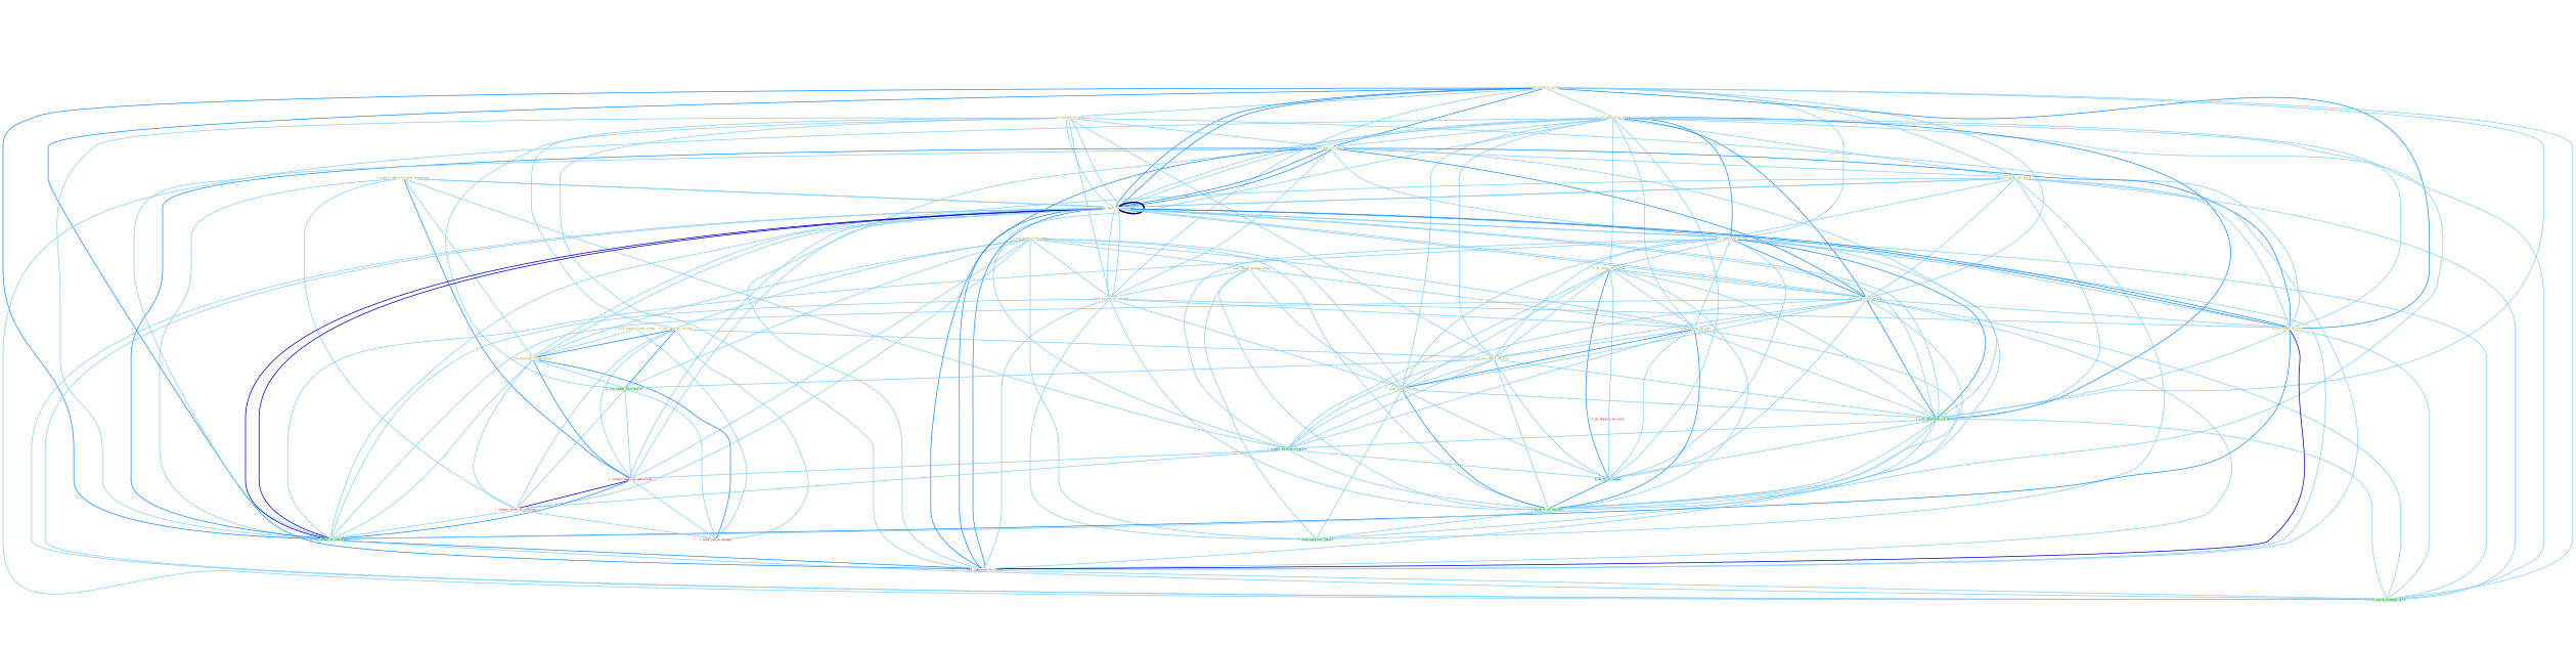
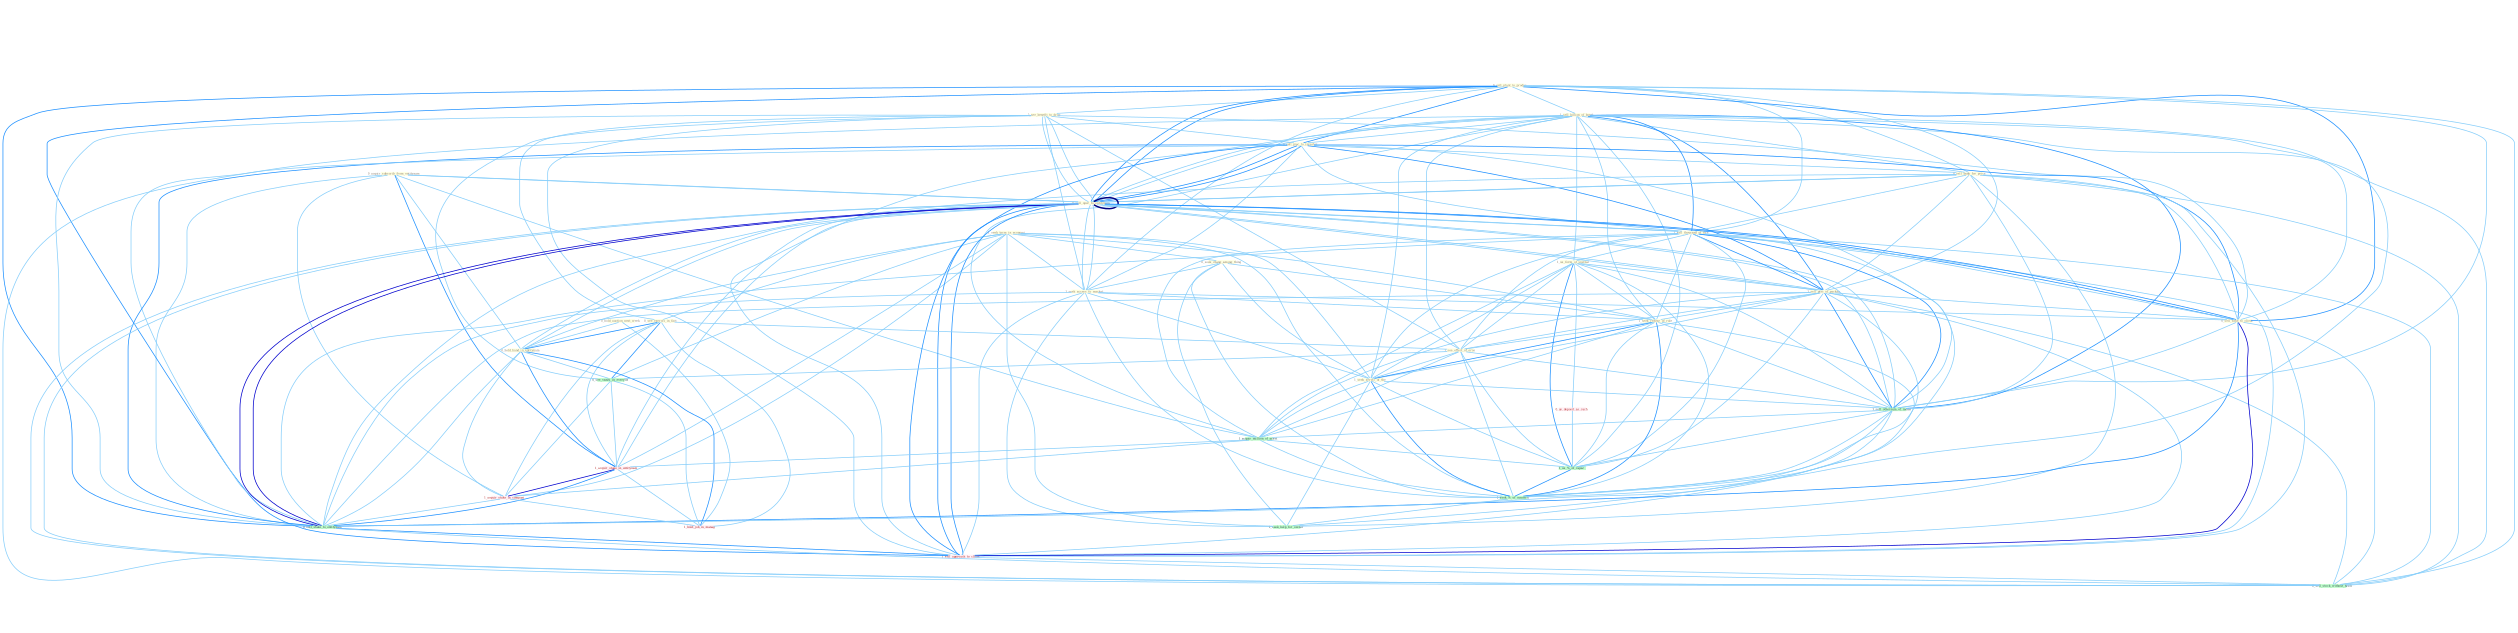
  graph {
    node [color="#ffffe0" fixedsize=true fontcolor="#8b7d6b" fontsize=4 shape=polygon style=filled]
    edge [color="#87cefa" w=1]
    "0_acquir_subscrib_from_entitynam " [height=.06 width=.5]
    "1_seek_term_in_economi " [height=.06 width=.5]
    "0_hold_auction_next_week " [height=.06 width=.5]
    "0_sell_plant_to_produc " [height=.06 width=.5]
    "1_sell_billion_of_bond " [height=.06 width=.5]
    "0_see_benefit_to_drop " [height=.06 width=.5]
    "0_sell_piec_to_investor " [height=.06 width=.5]
    "0_seek_chang_among_thing " [height=.06 width=.5]
    "0_sell_bank_for_price " [height=.06 width=.5]
    "0_sell_oper_to_entitynam " [height=.06 width=.5]
    "0_see_exercis_in_fact " [height=.06 width=.5]
    "1_seek_access_to_market " [height=.06 width=.5]
    "1_sell_thousand_of_tire " [height=.06 width=.5]
    "1_us_form_of_journal " [height=.06 width=.5]
    "1_sell_piec_of_packag " [height=.06 width=.5]
    "0_hold_hand_in_entitynam " [height=.06 width=.5]
    "1_seek_rehear_of_rule " [height=.06 width=.5]
    "1_see_effect_of_eros " [height=.06 width=.5]
    "1_seek_servic_of_the " [height=.06 width=.5]
    "0_sell_time_to_client " [height=.06 width=.5]
    "0_us_deposit_as_cach " [color="#fff0f5" fontcolor="#b22222" height=.06 width=.5]
    "1_acquir_stake_in_entitynam " [color="#fff0f5" fontcolor="#b22222" height=.06 width=.5]
    "1_acquir_stake_in_compani " [color="#fff0f5" fontcolor="#b22222" height=.06 width=.5]
    "1_sell_approach_to_client " [color="#fff0f5" fontcolor="#b22222" height=.06 width=.5]
    "1_hold_job_in_manag " [color="#fff0f5" fontcolor="#b22222" height=.06 width=.5]
    "1_acquir_million_of_asset " [color="#BDFCC9" fontcolor="#2f4f4f" height=.06 width=.5]
    "0_sell_stake_to_entitynam " [color="#BDFCC9" fontcolor="#2f4f4f" height=.06 width=.5]
    "0_see_vaniti_in_everyon " [color="#BDFCC9" fontcolor="#2f4f4f" height=.06 width=.5]
    "1_seek_%_of_concern " [color="#BDFCC9" fontcolor="#2f4f4f" height=.06 width=.5]
    "1_seek_help_for_owner " [color="#BDFCC9" fontcolor="#2f4f4f" height=.06 width=.5]
    "1_sell_othernum_of_model " [color="#BDFCC9" fontcolor="#2f4f4f" height=.06 width=.5]
    "0_sell_stock_without_hitch " [color="#BDFCC9" fontcolor="#2f4f4f" height=.06 width=.5]
    "1_us_%_of_capac " [color="#BDFCC9" fontcolor="#2f4f4f" height=.06 width=.5]
    subgraph sub_1 {
      "0_acquir_subscrib_from_entitynam "
      "1_seek_term_in_economi "
      "0_hold_auction_next_week "
      "0_sell_plant_to_produc "
      "1_sell_billion_of_bond "
      "0_see_benefit_to_drop "
      "0_sell_piec_to_investor "
      "0_seek_chang_among_thing "
      "0_sell_bank_for_price "
      "0_sell_oper_to_entitynam "
      "0_see_exercis_in_fact "
      "1_seek_access_to_market "
      "1_sell_thousand_of_tire "
      "1_us_form_of_journal "
      "1_sell_piec_of_packag "
      "0_hold_hand_in_entitynam "
      "1_seek_rehear_of_rule "
      "1_see_effect_of_eros "
      "1_seek_servic_of_the "
      "0_sell_time_to_client "
    }
    subgraph sub_2 {
      "0_us_deposit_as_cach "
      "1_acquir_stake_in_entitynam "
      "1_acquir_stake_in_compani "
      "1_sell_approach_to_client "
      "1_hold_job_in_manag "
    }
    "0_acquir_subscrib_from_entitynam " -- "0_sell_oper_to_entitynam "
    "0_acquir_subscrib_from_entitynam " -- "0_sell_oper_to_entitynam "
    "0_acquir_subscrib_from_entitynam " -- "0_hold_hand_in_entitynam "
    "0_acquir_subscrib_from_entitynam " -- "1_acquir_stake_in_entitynam " [color="#1e90ff" w=2]
    "0_acquir_subscrib_from_entitynam " -- "1_acquir_stake_in_compani "
    "0_acquir_subscrib_from_entitynam " -- "1_acquir_million_of_asset "
    "0_acquir_subscrib_from_entitynam " -- "0_sell_stake_to_entitynam "
    "1_seek_term_in_economi " -- "0_seek_chang_among_thing "
    "1_seek_term_in_economi " -- "0_see_exercis_in_fact "
    "1_seek_term_in_economi " -- "1_seek_access_to_market "
    "1_seek_term_in_economi " -- "0_hold_hand_in_entitynam "
    "1_seek_term_in_economi " -- "1_seek_rehear_of_rule "
    "1_seek_term_in_economi " -- "1_seek_servic_of_the "
    "1_seek_term_in_economi " -- "1_acquir_stake_in_entitynam "
    "1_seek_term_in_economi " -- "1_acquir_stake_in_compani "
    "1_seek_term_in_economi " -- "0_see_vaniti_in_everyon "
    "1_seek_term_in_economi " -- "1_seek_%_of_concern "
    "1_seek_term_in_economi " -- "1_seek_help_for_owner "
    "0_hold_auction_next_week " -- "0_hold_hand_in_entitynam "
    "0_hold_auction_next_week " -- "1_hold_job_in_manag "
    "0_sell_plant_to_produc " -- "1_sell_billion_of_bond "
    "0_sell_plant_to_produc " -- "0_see_benefit_to_drop "
    "0_sell_plant_to_produc " -- "0_sell_piec_to_investor " [color="#1e90ff" w=2]
    "0_sell_plant_to_produc " -- "0_sell_bank_for_price "
    "0_sell_plant_to_produc " -- "0_sell_oper_to_entitynam " [color="#1e90ff" w=2]
    "0_sell_plant_to_produc " -- "0_sell_oper_to_entitynam " [color="#1e90ff" w=2]
    "0_sell_plant_to_produc " -- "1_seek_access_to_market "
    "0_sell_plant_to_produc " -- "1_sell_thousand_of_tire "
    "0_sell_plant_to_produc " -- "1_sell_piec_of_packag "
    "0_sell_plant_to_produc " -- "0_sell_time_to_client " [color="#1e90ff" w=2]
    "0_sell_plant_to_produc " -- "1_sell_approach_to_client " [color="#1e90ff" w=2]
    "0_sell_plant_to_produc " -- "0_sell_stake_to_entitynam " [color="#1e90ff" w=2]
    "0_sell_plant_to_produc " -- "1_sell_othernum_of_model "
    "0_sell_plant_to_produc " -- "0_sell_stock_without_hitch "
    "1_sell_billion_of_bond " -- "0_sell_piec_to_investor "
    "1_sell_billion_of_bond " -- "0_sell_bank_for_price "
    "1_sell_billion_of_bond " -- "0_sell_oper_to_entitynam "
    "1_sell_billion_of_bond " -- "0_sell_oper_to_entitynam "
    "1_sell_billion_of_bond " -- "1_sell_thousand_of_tire " [color="#1e90ff" w=2]
    "1_sell_billion_of_bond " -- "1_us_form_of_journal "
    "1_sell_billion_of_bond " -- "1_sell_piec_of_packag " [color="#1e90ff" w=2]
    "1_sell_billion_of_bond " -- "1_seek_rehear_of_rule "
    "1_sell_billion_of_bond " -- "1_see_effect_of_eros "
    "1_sell_billion_of_bond " -- "1_seek_servic_of_the "
    "1_sell_billion_of_bond " -- "0_sell_time_to_client "
    "1_sell_billion_of_bond " -- "1_sell_approach_to_client "
    "1_sell_billion_of_bond " -- "1_acquir_million_of_asset "
    "1_sell_billion_of_bond " -- "0_sell_stake_to_entitynam "
    "1_sell_billion_of_bond " -- "1_seek_%_of_concern "
    "1_sell_billion_of_bond " -- "1_sell_othernum_of_model " [color="#1e90ff" w=2]
    "1_sell_billion_of_bond " -- "0_sell_stock_without_hitch "
    "1_sell_billion_of_bond " -- "1_us_%_of_capac "
    "0_see_benefit_to_drop " -- "0_sell_piec_to_investor "
    "0_see_benefit_to_drop " -- "0_sell_oper_to_entitynam "
    "0_see_benefit_to_drop " -- "0_sell_oper_to_entitynam "
    "0_see_benefit_to_drop " -- "0_see_exercis_in_fact "
    "0_see_benefit_to_drop " -- "1_seek_access_to_market "
    "0_see_benefit_to_drop " -- "1_see_effect_of_eros "
    "0_see_benefit_to_drop " -- "0_sell_time_to_client "
    "0_see_benefit_to_drop " -- "1_sell_approach_to_client "
    "0_see_benefit_to_drop " -- "0_sell_stake_to_entitynam "
    "0_see_benefit_to_drop " -- "0_see_vaniti_in_everyon "
    "0_sell_piec_to_investor " -- "0_sell_bank_for_price "
    "0_sell_piec_to_investor " -- "0_sell_oper_to_entitynam " [color="#1e90ff" w=2]
    "0_sell_piec_to_investor " -- "0_sell_oper_to_entitynam " [color="#1e90ff" w=2]
    "0_sell_piec_to_investor " -- "1_seek_access_to_market "
    "0_sell_piec_to_investor " -- "1_sell_thousand_of_tire "
    "0_sell_piec_to_investor " -- "1_sell_piec_of_packag " [color="#1e90ff" w=2]
    "0_sell_piec_to_investor " -- "0_sell_time_to_client " [color="#1e90ff" w=2]
    "0_sell_piec_to_investor " -- "1_sell_approach_to_client " [color="#1e90ff" w=2]
    "0_sell_piec_to_investor " -- "0_sell_stake_to_entitynam " [color="#1e90ff" w=2]
    "0_sell_piec_to_investor " -- "1_sell_othernum_of_model "
    "0_sell_piec_to_investor " -- "0_sell_stock_without_hitch "
    "0_seek_chang_among_thing " -- "1_seek_access_to_market "
    "0_seek_chang_among_thing " -- "1_seek_rehear_of_rule "
    "0_seek_chang_among_thing " -- "1_seek_servic_of_the "
    "0_seek_chang_among_thing " -- "1_seek_%_of_concern "
    "0_seek_chang_among_thing " -- "1_seek_help_for_owner "
    "0_sell_bank_for_price " -- "0_sell_oper_to_entitynam "
    "0_sell_bank_for_price " -- "0_sell_oper_to_entitynam "
    "0_sell_bank_for_price " -- "1_sell_thousand_of_tire "
    "0_sell_bank_for_price " -- "1_sell_piec_of_packag "
    "0_sell_bank_for_price " -- "0_sell_time_to_client "
    "0_sell_bank_for_price " -- "1_sell_approach_to_client "
    "0_sell_bank_for_price " -- "0_sell_stake_to_entitynam "
    "0_sell_bank_for_price " -- "1_seek_help_for_owner "
    "0_sell_bank_for_price " -- "1_sell_othernum_of_model "
    "0_sell_bank_for_price " -- "0_sell_stock_without_hitch "
    "0_sell_oper_to_entitynam " -- "0_sell_oper_to_entitynam " [color="#000080" style=bold w=4]
    "0_sell_oper_to_entitynam " -- "1_seek_access_to_market "
    "0_sell_oper_to_entitynam " -- "1_sell_thousand_of_tire "
    "0_sell_oper_to_entitynam " -- "1_sell_piec_of_packag "
    "0_sell_oper_to_entitynam " -- "0_hold_hand_in_entitynam "
    "0_sell_oper_to_entitynam " -- "0_sell_time_to_client " [color="#1e90ff" w=2]
    "0_sell_oper_to_entitynam " -- "1_acquir_stake_in_entitynam "
    "0_sell_oper_to_entitynam " -- "1_acquir_stake_in_entitynam "
    "0_sell_oper_to_entitynam " -- "1_sell_approach_to_client " [color="#1e90ff" w=2]
    "0_sell_oper_to_entitynam " -- "1_sell_approach_to_client " [color="#1e90ff" w=2]
    "0_sell_oper_to_entitynam " -- "0_sell_stake_to_entitynam " [color="#0000cd" w=3]
    "0_sell_oper_to_entitynam " -- "0_sell_stake_to_entitynam " [color="#0000cd" w=3]
    "0_sell_oper_to_entitynam " -- "1_sell_othernum_of_model "
    "0_sell_oper_to_entitynam " -- "1_sell_othernum_of_model "
    "0_sell_oper_to_entitynam " -- "0_sell_stock_without_hitch "
    "0_sell_oper_to_entitynam " -- "0_sell_stock_without_hitch "
    "0_see_exercis_in_fact " -- "0_hold_hand_in_entitynam " [color="#1e90ff"]
    "0_see_exercis_in_fact " -- "1_see_effect_of_eros "
    "0_see_exercis_in_fact " -- "1_acquir_stake_in_entitynam "
    "0_see_exercis_in_fact " -- "1_acquir_stake_in_compani "
    "0_see_exercis_in_fact " -- "1_hold_job_in_manag "
    "0_see_exercis_in_fact " -- "0_see_vaniti_in_everyon " [color="#1e90ff" w=2]
    "1_seek_access_to_market " -- "0_sell_oper_to_entitynam "
    "1_seek_access_to_market " -- "1_seek_rehear_of_rule "
    "1_seek_access_to_market " -- "1_seek_servic_of_the "
    "1_seek_access_to_market " -- "0_sell_time_to_client "
    "1_seek_access_to_market " -- "1_sell_approach_to_client "
    "1_seek_access_to_market " -- "0_sell_stake_to_entitynam "
    "1_seek_access_to_market " -- "1_seek_%_of_concern "
    "1_seek_access_to_market " -- "1_seek_help_for_owner "
    "1_sell_thousand_of_tire " -- "0_sell_oper_to_entitynam "
    "1_sell_thousand_of_tire " -- "1_us_form_of_journal "
    "1_sell_thousand_of_tire " -- "1_sell_piec_of_packag " [color="#1e90ff" w=2]
    "1_sell_thousand_of_tire " -- "1_seek_rehear_of_rule "
    "1_sell_thousand_of_tire " -- "1_see_effect_of_eros "
    "1_sell_thousand_of_tire " -- "1_seek_servic_of_the "
    "1_sell_thousand_of_tire " -- "0_sell_time_to_client "
    "1_sell_thousand_of_tire " -- "1_sell_approach_to_client "
    "1_sell_thousand_of_tire " -- "1_acquir_million_of_asset "
    "1_sell_thousand_of_tire " -- "0_sell_stake_to_entitynam "
    "1_sell_thousand_of_tire " -- "1_seek_%_of_concern "
    "1_sell_thousand_of_tire " -- "1_sell_othernum_of_model " [color="#1e90ff" w=2]
    "1_sell_thousand_of_tire " -- "0_sell_stock_without_hitch "
    "1_sell_thousand_of_tire " -- "1_us_%_of_capac "
    "1_us_form_of_journal " -- "1_sell_piec_of_packag "
    "1_us_form_of_journal " -- "1_seek_rehear_of_rule "
    "1_us_form_of_journal " -- "1_see_effect_of_eros "
    "1_us_form_of_journal " -- "1_seek_servic_of_the "
    "1_us_form_of_journal " -- "0_us_deposit_as_cach "
    "1_us_form_of_journal " -- "1_acquir_million_of_asset "
    "1_us_form_of_journal " -- "1_seek_%_of_concern "
    "1_us_form_of_journal " -- "1_sell_othernum_of_model "
    "1_us_form_of_journal " -- "1_us_%_of_capac " [color="#1e90ff" w=2]
    "1_sell_piec_of_packag " -- "0_sell_oper_to_entitynam "
    "1_sell_piec_of_packag " -- "1_seek_rehear_of_rule "
    "1_sell_piec_of_packag " -- "1_see_effect_of_eros "
    "1_sell_piec_of_packag " -- "1_seek_servic_of_the "
    "1_sell_piec_of_packag " -- "0_sell_time_to_client "
    "1_sell_piec_of_packag " -- "1_sell_approach_to_client "
    "1_sell_piec_of_packag " -- "1_acquir_million_of_asset "
    "1_sell_piec_of_packag " -- "0_sell_stake_to_entitynam "
    "1_sell_piec_of_packag " -- "1_seek_%_of_concern "
    "1_sell_piec_of_packag " -- "1_sell_othernum_of_model " [color="#1e90ff" w=2]
    "1_sell_piec_of_packag " -- "0_sell_stock_without_hitch "
    "1_sell_piec_of_packag " -- "1_us_%_of_capac "
    "0_hold_hand_in_entitynam " -- "0_sell_oper_to_entitynam "
    "0_hold_hand_in_entitynam " -- "1_acquir_stake_in_entitynam " [color="#1e90ff" w=2]
    "0_hold_hand_in_entitynam " -- "1_acquir_stake_in_compani "
    "0_hold_hand_in_entitynam " -- "1_hold_job_in_manag " [color="#1e90ff" w=2]
    "0_hold_hand_in_entitynam " -- "0_sell_stake_to_entitynam "
    "0_hold_hand_in_entitynam " -- "0_see_vaniti_in_everyon "
    "1_seek_rehear_of_rule " -- "1_see_effect_of_eros "
    "1_seek_rehear_of_rule " -- "1_seek_servic_of_the " [color="#1e90ff" w=2]
    "1_seek_rehear_of_rule " -- "1_acquir_million_of_asset "
    "1_seek_rehear_of_rule " -- "1_seek_%_of_concern " [color="#1e90ff" w=2]
    "1_seek_rehear_of_rule " -- "1_seek_help_for_owner "
    "1_seek_rehear_of_rule " -- "1_sell_othernum_of_model "
    "1_seek_rehear_of_rule " -- "1_us_%_of_capac "
    "1_see_effect_of_eros " -- "1_seek_servic_of_the "
    "1_see_effect_of_eros " -- "1_acquir_million_of_asset "
    "1_see_effect_of_eros " -- "0_see_vaniti_in_everyon "
    "1_see_effect_of_eros " -- "1_seek_%_of_concern "
    "1_see_effect_of_eros " -- "1_sell_othernum_of_model "
    "1_see_effect_of_eros " -- "1_us_%_of_capac "
    "1_seek_servic_of_the " -- "1_acquir_million_of_asset "
    "1_seek_servic_of_the " -- "1_seek_%_of_concern " [color="#1e90ff" w=2]
    "1_seek_servic_of_the " -- "1_seek_help_for_owner "
    "1_seek_servic_of_the " -- "1_sell_othernum_of_model "
    "1_seek_servic_of_the " -- "1_us_%_of_capac "
    "0_sell_time_to_client " -- "0_sell_oper_to_entitynam " [color="#1e90ff" w=2]
    "0_sell_time_to_client " -- "1_sell_approach_to_client " [color="#0000cd" w=3]
    "0_sell_time_to_client " -- "0_sell_stake_to_entitynam " [color="#1e90ff" w=2]
    "0_sell_time_to_client " -- "1_sell_othernum_of_model "
    "0_sell_time_to_client " -- "0_sell_stock_without_hitch "
    "0_us_deposit_as_cach " -- "1_us_%_of_capac "
    "1_acquir_stake_in_entitynam " -- "1_acquir_stake_in_compani " [color="#0000cd" w=3]
    "1_acquir_stake_in_entitynam " -- "1_hold_job_in_manag "
    "1_acquir_stake_in_entitynam " -- "0_sell_stake_to_entitynam " [color="#1e90ff" w=2]
    "1_acquir_stake_in_compani " -- "1_hold_job_in_manag "
    "1_acquir_stake_in_compani " -- "0_sell_stake_to_entitynam "
    "1_sell_approach_to_client " -- "0_sell_stock_without_hitch "
    "1_acquir_million_of_asset " -- "1_acquir_stake_in_entitynam "
    "1_acquir_million_of_asset " -- "1_acquir_stake_in_compani "
    "1_acquir_million_of_asset " -- "1_seek_%_of_concern "
    "1_acquir_million_of_asset " -- "1_us_%_of_capac "
    "0_sell_stake_to_entitynam " -- "1_sell_approach_to_client " [color="#1e90ff" w=2]
    "0_sell_stake_to_entitynam " -- "0_sell_stock_without_hitch "
    "0_see_vaniti_in_everyon " -- "1_acquir_stake_in_entitynam "
    "0_see_vaniti_in_everyon " -- "1_acquir_stake_in_compani "
    "0_see_vaniti_in_everyon " -- "1_hold_job_in_manag "
    "1_seek_%_of_concern " -- "1_seek_help_for_owner "
    "1_sell_othernum_of_model " -- "1_sell_approach_to_client "
    "1_sell_othernum_of_model " -- "1_acquir_million_of_asset "
    "1_sell_othernum_of_model " -- "0_sell_stake_to_entitynam "
    "1_sell_othernum_of_model " -- "1_seek_%_of_concern "
-   "1_sell_othernum_of_model " -- "0_sell_stock_without_hitch "
    "1_sell_othernum_of_model " -- "1_us_%_of_capac "
    "1_us_%_of_capac " -- "1_seek_%_of_concern " [color="#1e90ff" w=2]
  }
